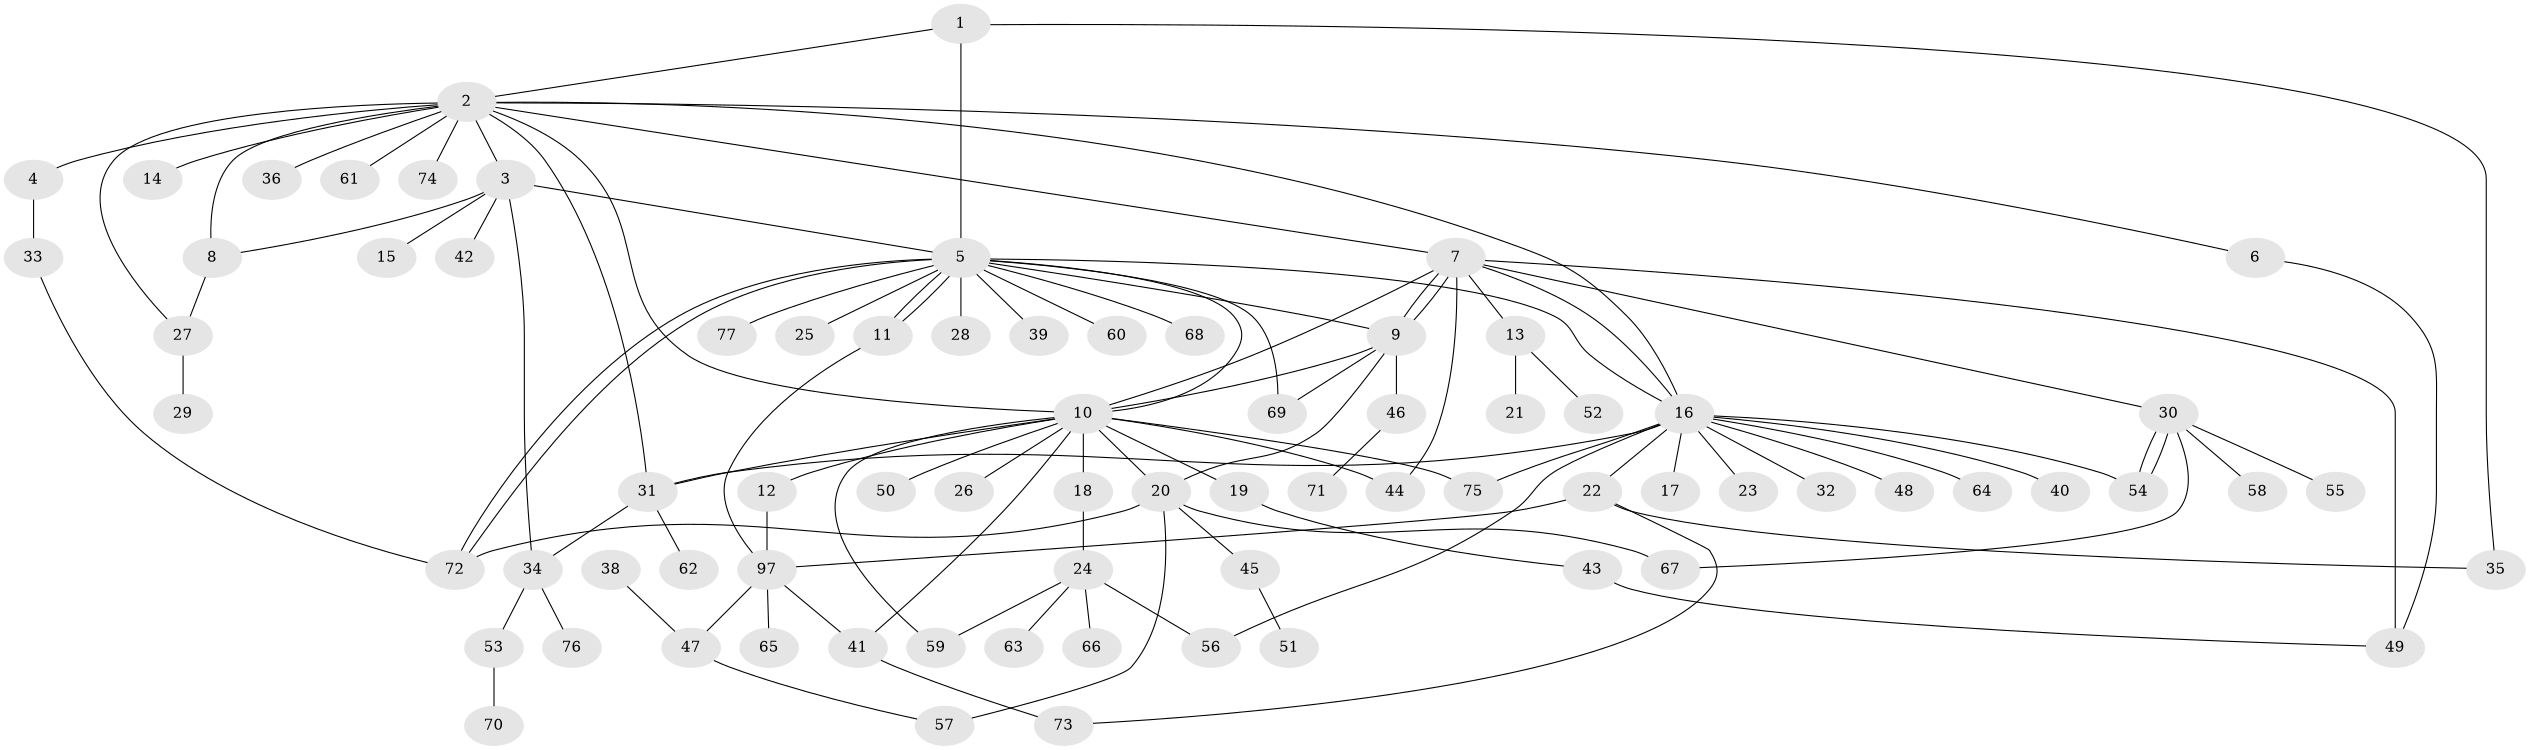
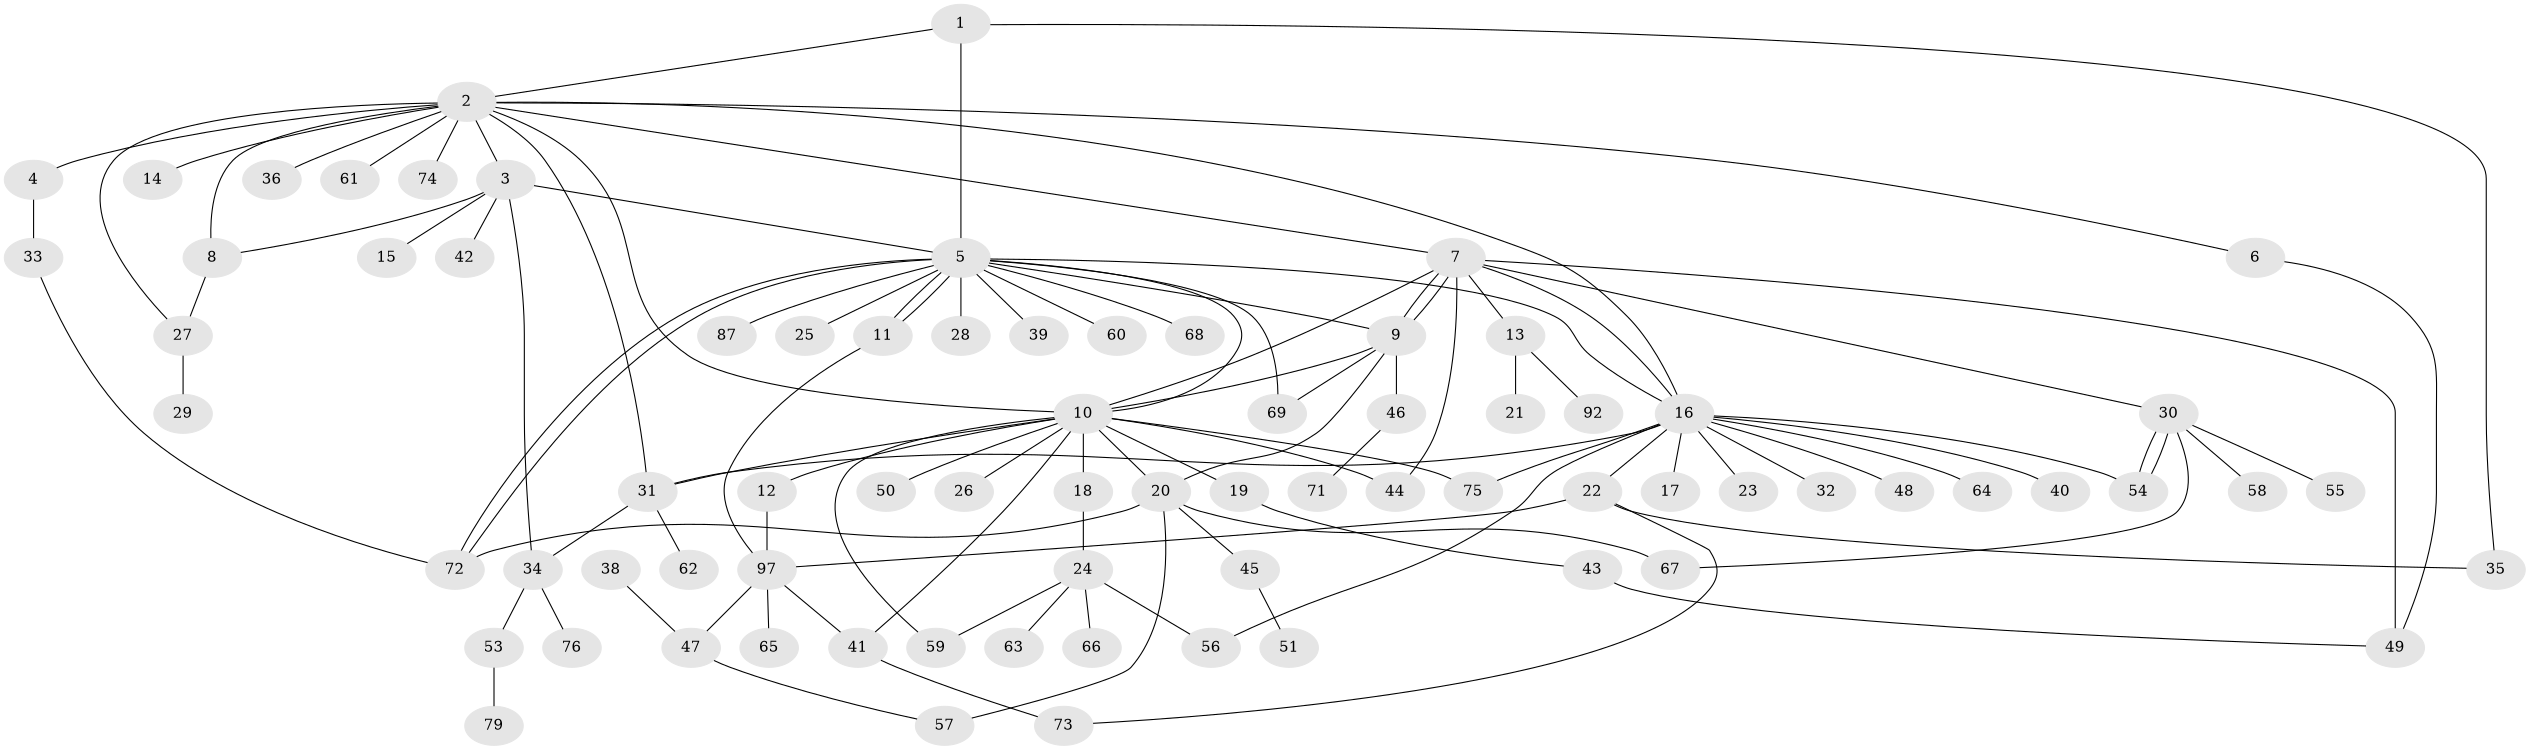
  graph {
    node [color=gray90 style=filled]
    1
    2
    5
    35
    3
    4
    6
    7
    8
    10
    14
    16
    27
    31
    36
    61
    74
    9
    11
    25
    28
    39
    60
    68
    69
    72
-   77
+   77 [label=87]
    15
    42
    34
    33
    49
    13
    30
    44
    20
    12
    18
    19
    26
    41
    50
    59
    75
    40
    17
    22
    23
    32
    48
    54
    56
    64
    29
    62
    46
    n57 [label=97]
    21
-   52
+   52 [label=92]
    67
    55
    58
    45
    57
    71
    24
    43
    73
    47
    65
    63
    66
    51
    38
    53
    76
-   70
+   70 [label=79]
    1 -- 2
    1 -- 5
    1 -- 35
    2 -- 3
    2 -- 4
    2 -- 6
    2 -- 7
    2 -- 8
    2 -- 10
    2 -- 14
    2 -- 16
    2 -- 27
    2 -- 31
    2 -- 36
    2 -- 61
    2 -- 74
    5 -- 10
    5 -- 16
    5 -- 9
    5 -- 11
    5 -- 11
    5 -- 25
    5 -- 28
    5 -- 39
    5 -- 60
    5 -- 68
    5 -- 69
    5 -- 72
    5 -- 72
    5 -- 77
    3 -- 5
    3 -- 8
    3 -- 15
    3 -- 42
    3 -- 34
    4 -- 33
    6 -- 49
    7 -- 10
    7 -- 16
    7 -- 9
    7 -- 9
    7 -- 49
    7 -- 13
    7 -- 30
    7 -- 44
    8 -- 27
    10 -- 31
    10 -- 44
    10 -- 20
    10 -- 12
    10 -- 18
    10 -- 19
    10 -- 26
    10 -- 41
    10 -- 50
    10 -- 59
    10 -- 75
    16 -- 31
    16 -- 75
    16 -- 40
    16 -- 17
    16 -- 22
    16 -- 23
    16 -- 32
    16 -- 48
    16 -- 54
    16 -- 56
    16 -- 64
    27 -- 29
    31 -- 34
    31 -- 62
    9 -- 10
    9 -- 69
    9 -- 20
    9 -- 46
    11 -- n57
    34 -- 53
    34 -- 76
    33 -- 72
    13 -- 21
    13 -- 52
    30 -- 54
    30 -- 54
    30 -- 67
    30 -- 55
    30 -- 58
    20 -- 72
    20 -- 67
    20 -- 45
    20 -- 57
    12 -- n57
    18 -- 24
    19 -- 43
    41 -- 73
    22 -- 35
    22 -- n57
    22 -- 73
    46 -- 71
    n57 -- 41
    n57 -- 47
    n57 -- 65
    45 -- 51
    24 -- 59
    24 -- 56
    24 -- 63
    24 -- 66
    43 -- 49
    47 -- 57
    38 -- 47
    53 -- 70
  }
